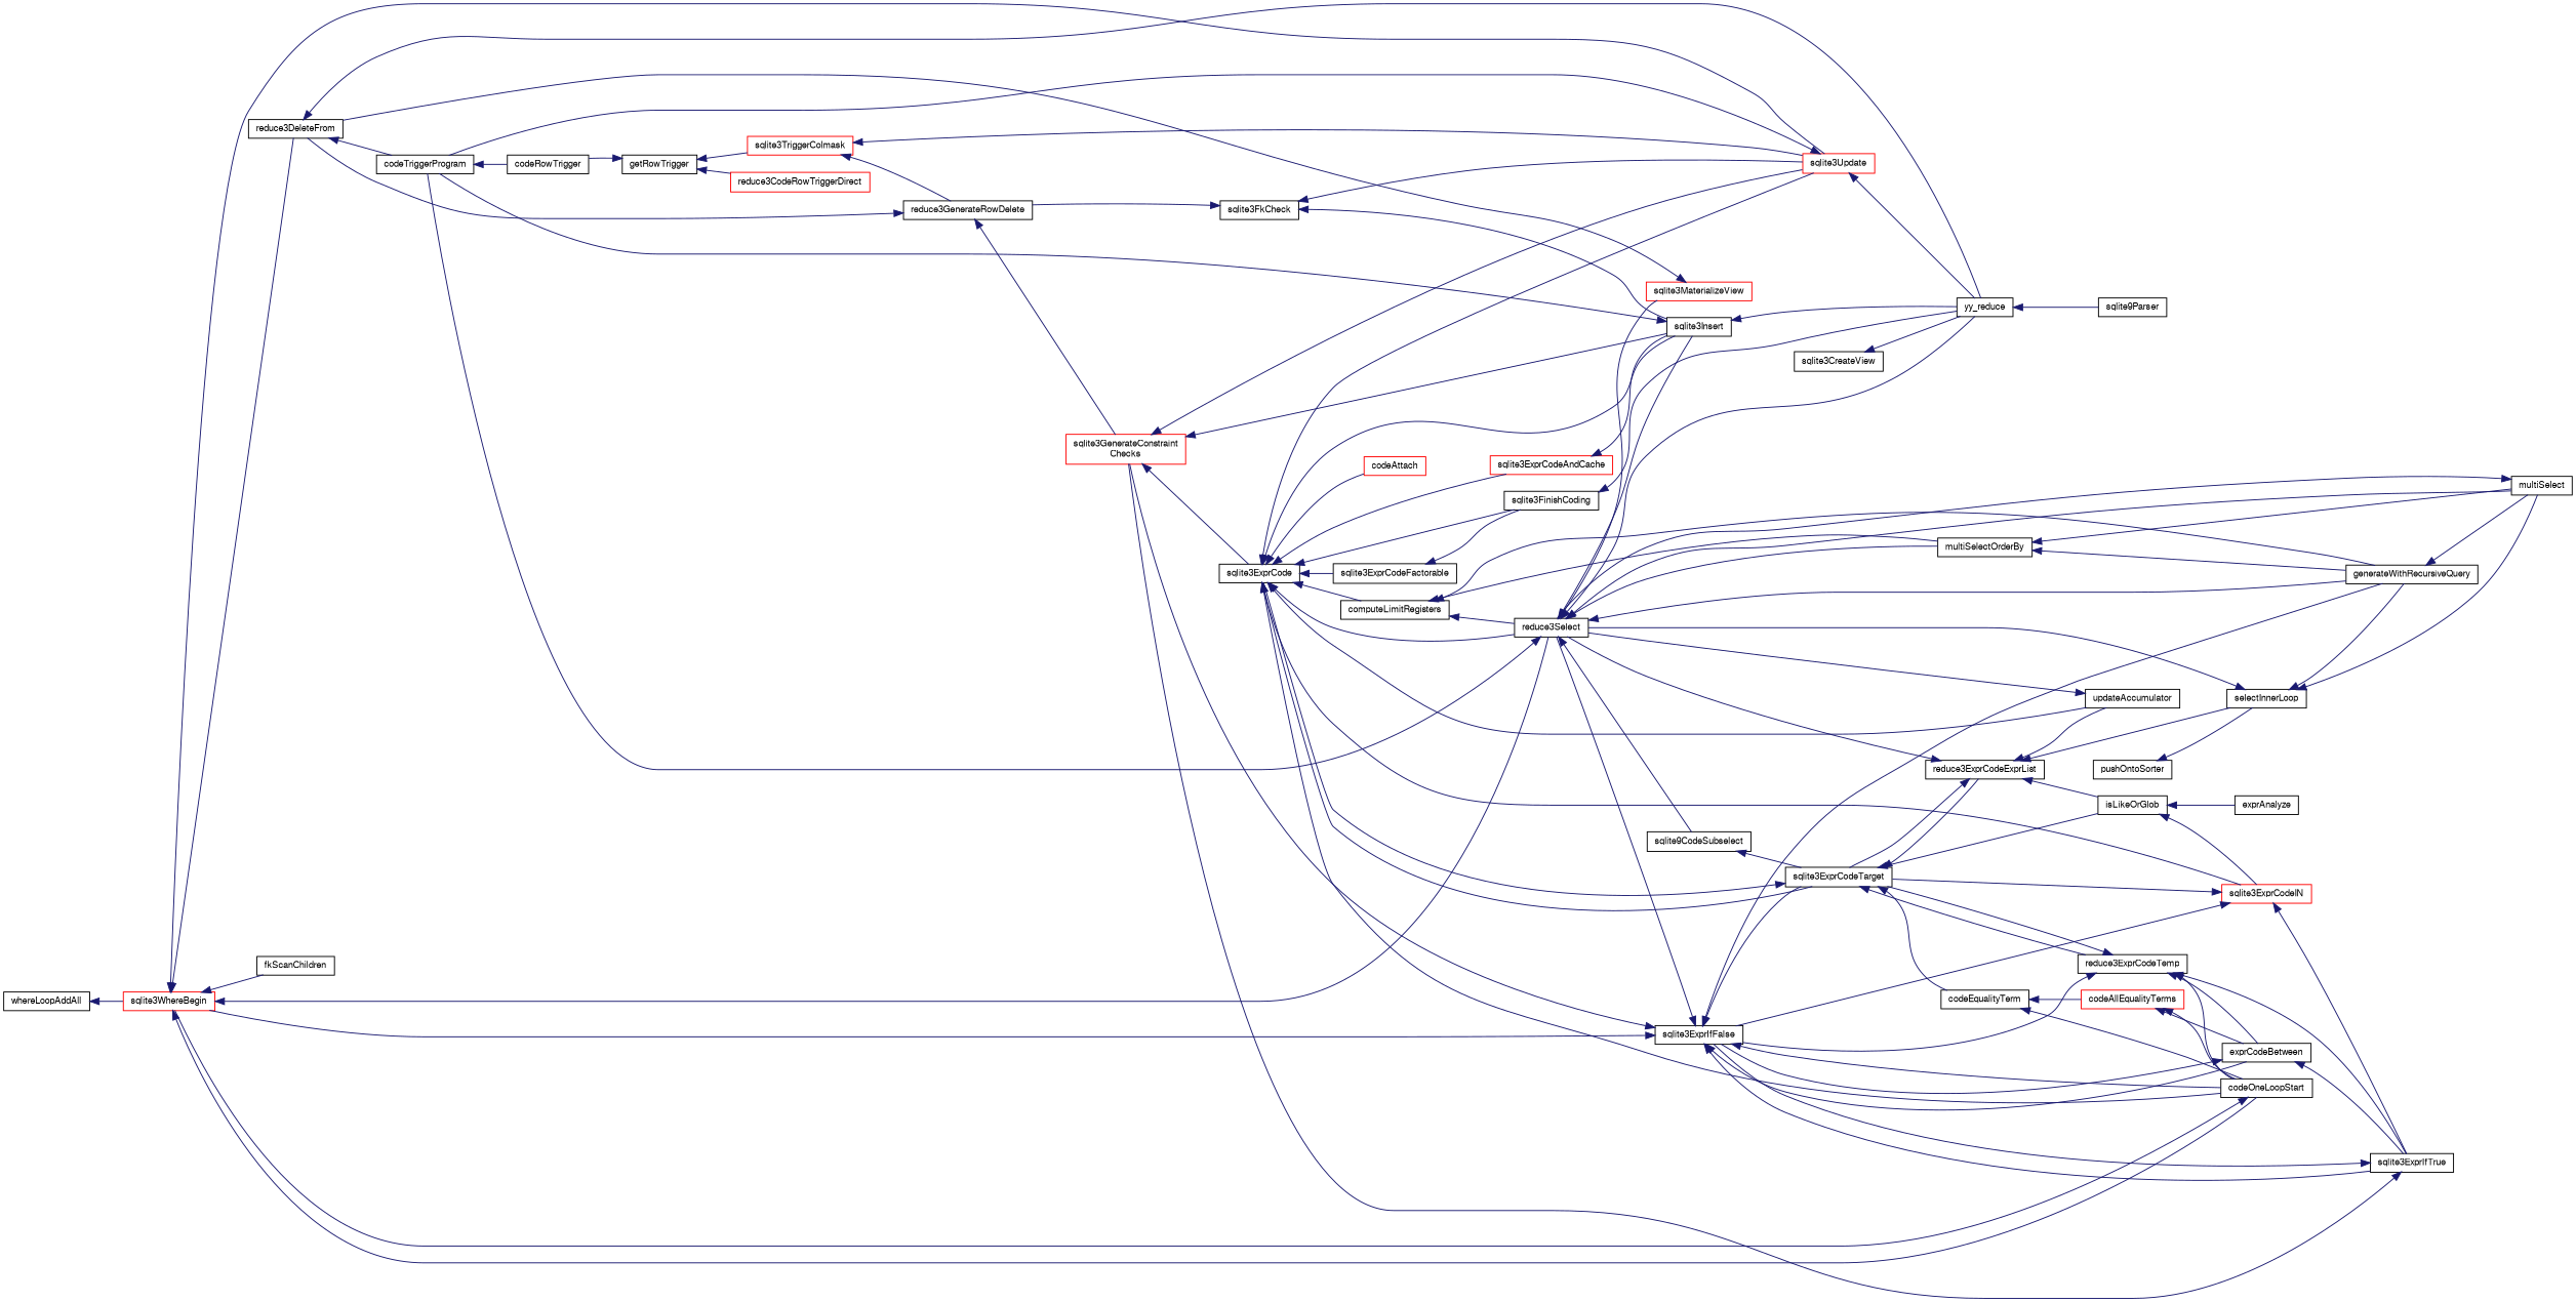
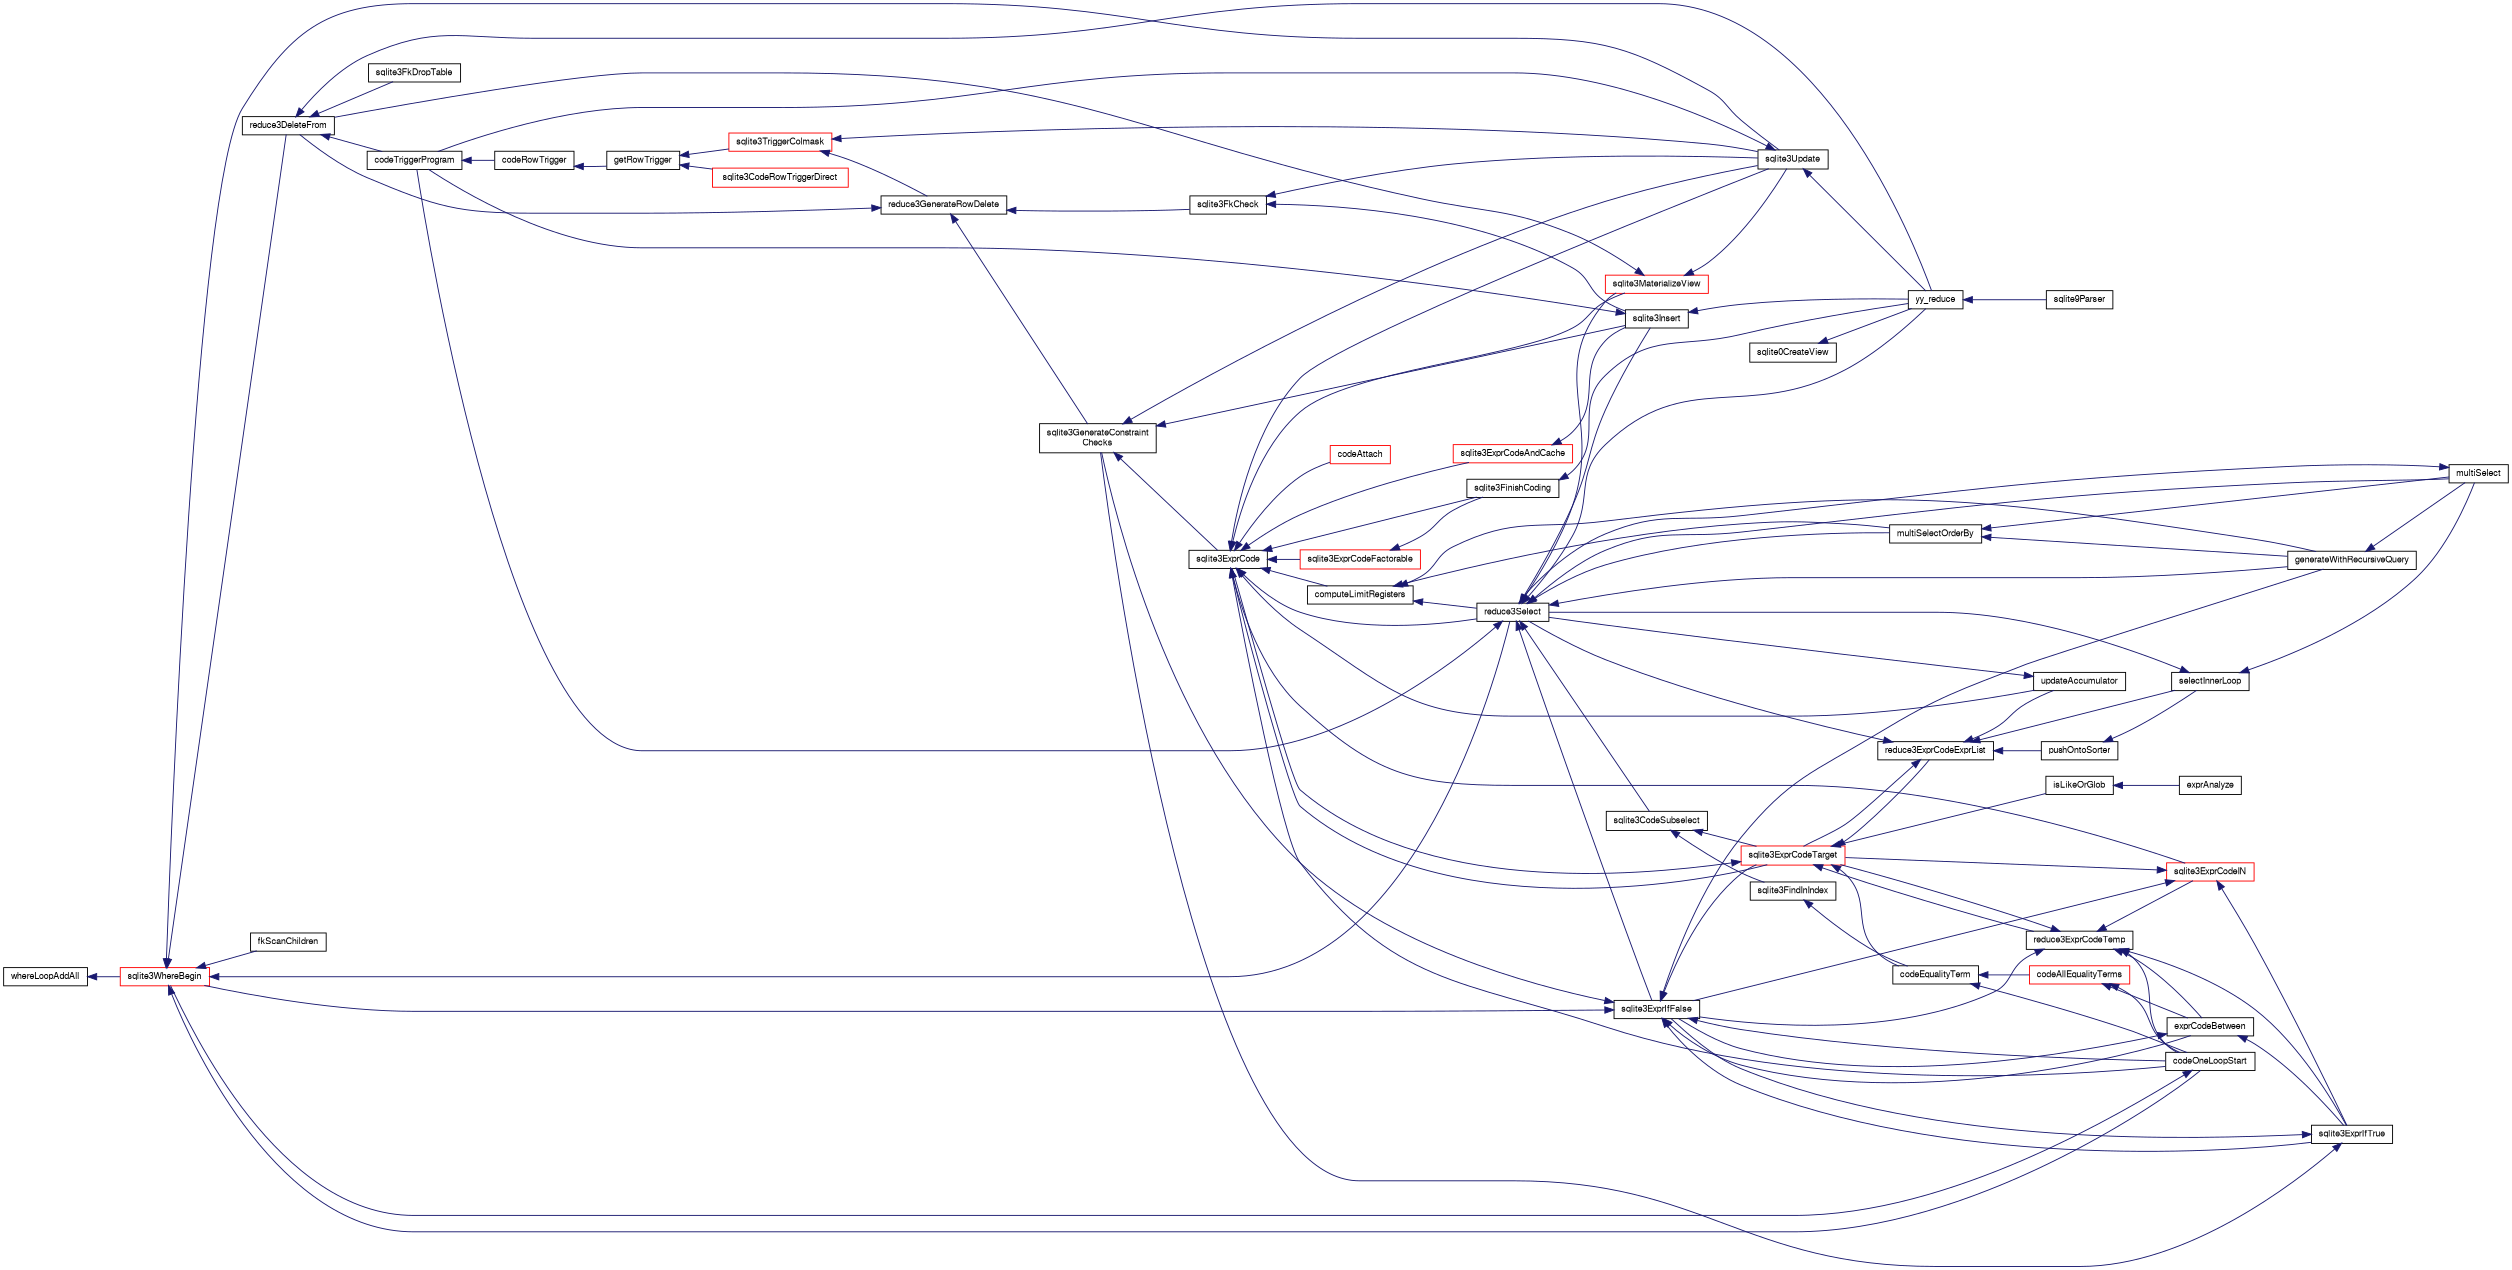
  digraph {
    rankdir=LR
    node [color=black fillcolor=white fontname=FreeSans fontsize=10 shape=record style=filled]
    edge [color=midnightblue dir=back fontname=FreeSans fontsize=10 labelfontname=FreeSans labelfontsize=10 style=solid]
    n1 [height=0.2 label=whereLoopAddAll width=0.4]
    n2 [color=red height=0.2 label=sqlite3WhereBegin width=0.4]
    n3 [height=0.2 label=reduce3DeleteFrom width=0.4]
-   n4 [color=red height=0.2 label=sqlite3Update width=0.4]
+   n4 [height=0.2 label=sqlite3Update width=0.4]
    n5 [height=0.2 label=fkScanChildren width=0.4]
    n6 [height=0.2 label=reduce3Select width=0.4]
    n7 [height=0.2 label=codeOneLoopStart width=0.4]
+   n8 [height=0.2 label=sqlite3FkDropTable width=0.4]
    n9 [height=0.2 label=yy_reduce width=0.4]
    n10 [height=0.2 label=codeTriggerProgram width=0.4]
    n11 [height=0.2 label=sqlite3Insert width=0.4]
-   n12 [height=0.2 label=sqlite9CodeSubselect width=0.4]
+   n12 [height=0.2 label=sqlite3CodeSubselect width=0.4]
    n13 [height=0.2 label=generateWithRecursiveQuery width=0.4]
    n14 [height=0.2 label=multiSelect width=0.4]
    n15 [height=0.2 label=multiSelectOrderBy width=0.4]
    n16 [color=red height=0.2 label=sqlite3MaterializeView width=0.4]
    n17 [height=0.2 label=sqlite9Parser width=0.4]
    n18 [height=0.2 label=codeRowTrigger width=0.4]
    n19 [height=0.2 label=getRowTrigger width=0.4]
-   n20 [color=red height=0.2 label=reduce3CodeRowTriggerDirect width=0.4]
+   n20 [color=red height=0.2 label=sqlite3CodeRowTriggerDirect width=0.4]
    n21 [color=red height=0.2 label=sqlite3TriggerColmask width=0.4]
    n22 [height=0.2 label=reduce3GenerateRowDelete width=0.4]
-   n23 [color=red height=0.2 label="sqlite3GenerateConstraint\lChecks" width=0.4]
+   n23 [height=0.2 label="sqlite3GenerateConstraint\lChecks" width=0.4]
    n24 [height=0.2 label=sqlite3ExprCode width=0.4]
    n25 [height=0.2 label=sqlite3FkCheck width=0.4]
-   n27 [height=0.2 label=sqlite3ExprCodeTarget width=0.4]
+   n26 [height=0.2 label=sqlite3FindInIndex width=0.4]
+   n27 [color=red height=0.2 label=sqlite3ExprCodeTarget width=0.4]
    n28 [height=0.2 label=codeEqualityTerm width=0.4]
    n29 [height=0.2 label=reduce3ExprCodeTemp width=0.4]
    n30 [height=0.2 label=reduce3ExprCodeExprList width=0.4]
    n31 [height=0.2 label=isLikeOrGlob width=0.4]
    n32 [color=red height=0.2 label=sqlite3ExprCodeIN width=0.4]
    n33 [height=0.2 label=sqlite3ExprIfTrue width=0.4]
    n34 [height=0.2 label=sqlite3ExprIfFalse width=0.4]
    n35 [color=red height=0.2 label=codeAllEqualityTerms width=0.4]
    n36 [height=0.2 label=exprCodeBetween width=0.4]
-   n37 [height=0.2 label=sqlite3ExprCodeFactorable width=0.4]
+   n37 [color=red height=0.2 label=sqlite3ExprCodeFactorable width=0.4]
    n38 [color=red height=0.2 label=sqlite3ExprCodeAndCache width=0.4]
    n39 [color=red height=0.2 label=codeAttach width=0.4]
    n40 [height=0.2 label=sqlite3FinishCoding width=0.4]
    n41 [height=0.2 label=computeLimitRegisters width=0.4]
    n42 [height=0.2 label=updateAccumulator width=0.4]
    n43 [height=0.2 label=pushOntoSorter width=0.4]
    n44 [height=0.2 label=selectInnerLoop width=0.4]
    n45 [height=0.2 label=exprAnalyze width=0.4]
-   n46 [height=0.2 label=sqlite3CreateView width=0.4]
+   n46 [height=0.2 label=sqlite0CreateView width=0.4]
    n1 -> n2
    n2 -> n3
    n2 -> n4
    n2 -> n5
    n2 -> n6
    n2 -> n7
+   n3 -> n8
    n3 -> n9
    n3 -> n10
    n4 -> n9
    n4 -> n10
    n6 -> n9
    n6 -> n10
    n6 -> n11
    n6 -> n12
    n6 -> n13
    n6 -> n14
    n6 -> n15
    n6 -> n16
    n7 -> n2
    n9 -> n17
    n10 -> n18
    n11 -> n9
    n11 -> n10
+   n12 -> n26
    n12 -> n27
    n13 -> n14
    n14 -> n6
    n15 -> n13
    n15 -> n14
    n16 -> n3
-   n19 -> n18
+   n16 -> n4
+   n18 -> n19
    n19 -> n20
    n19 -> n21
    n21 -> n4
    n21 -> n22
    n22 -> n3
    n22 -> n23
    n23 -> n4
    n23 -> n11
    n23 -> n24
    n24 -> n4
    n24 -> n6
    n24 -> n7
-   n24 -> n11
+   n24 -> n16
    n24 -> n27
    n24 -> n32
    n24 -> n37
    n24 -> n38
    n24 -> n39
    n24 -> n40
    n24 -> n41
    n24 -> n42
    n25 -> n4
    n25 -> n11
-   n25 -> n22
+   n22 -> n25
+   n26 -> n28
    n27 -> n24
    n27 -> n28
    n27 -> n29
    n27 -> n30
    n27 -> n31
    n28 -> n7
    n28 -> n35
    n29 -> n7
    n29 -> n27
-   n31 -> n32
+   n29 -> n32
    n29 -> n33
    n29 -> n34
    n29 -> n36
    n30 -> n6
    n30 -> n27
    n30 -> n42
-   n30 -> n31
+   n30 -> n43
    n30 -> n44
    n31 -> n45
    n32 -> n27
    n32 -> n33
    n32 -> n34
    n33 -> n23
    n33 -> n34
    n34 -> n2
-   n34 -> n6
+   n6 -> n34
    n34 -> n7
    n34 -> n13
    n34 -> n23
    n34 -> n27
    n34 -> n33
    n34 -> n36
    n35 -> n7
    n35 -> n36
    n36 -> n33
    n36 -> n34
    n37 -> n40
    n38 -> n11
    n40 -> n9
    n41 -> n6
    n41 -> n13
    n41 -> n15
    n42 -> n6
    n43 -> n44
    n44 -> n6
-   n44 -> n13
    n44 -> n14
    n46 -> n9
  }
